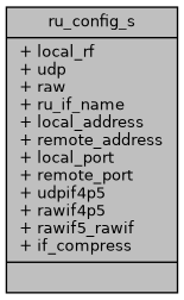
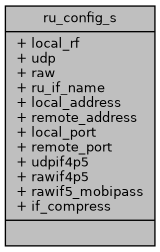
  digraph {
-   n1 [color=black fillcolor=grey75 fontcolor=black fontname=Helvetica fontsize=10 height=0.2 label="{ru_config_s\n|+ local_rf\l+ udp\l+ raw\l+ ru_if_name\l+ local_address\l+ remote_address\l+ local_port\l+ remote_port\l+ udpif4p5\l+ rawif4p5\l+ rawif5_rawif\l+ if_compress\l|}" shape=record style=filled width=0.4]
+   n1 [color=black fillcolor=grey75 fontcolor=black fontname=Helvetica fontsize=10 height=0.2 label="{ru_config_s\n|+ local_rf\l+ udp\l+ raw\l+ ru_if_name\l+ local_address\l+ remote_address\l+ local_port\l+ remote_port\l+ udpif4p5\l+ rawif4p5\l+ rawif5_mobipass\l+ if_compress\l|}" shape=record style=filled width=0.4]
  }
